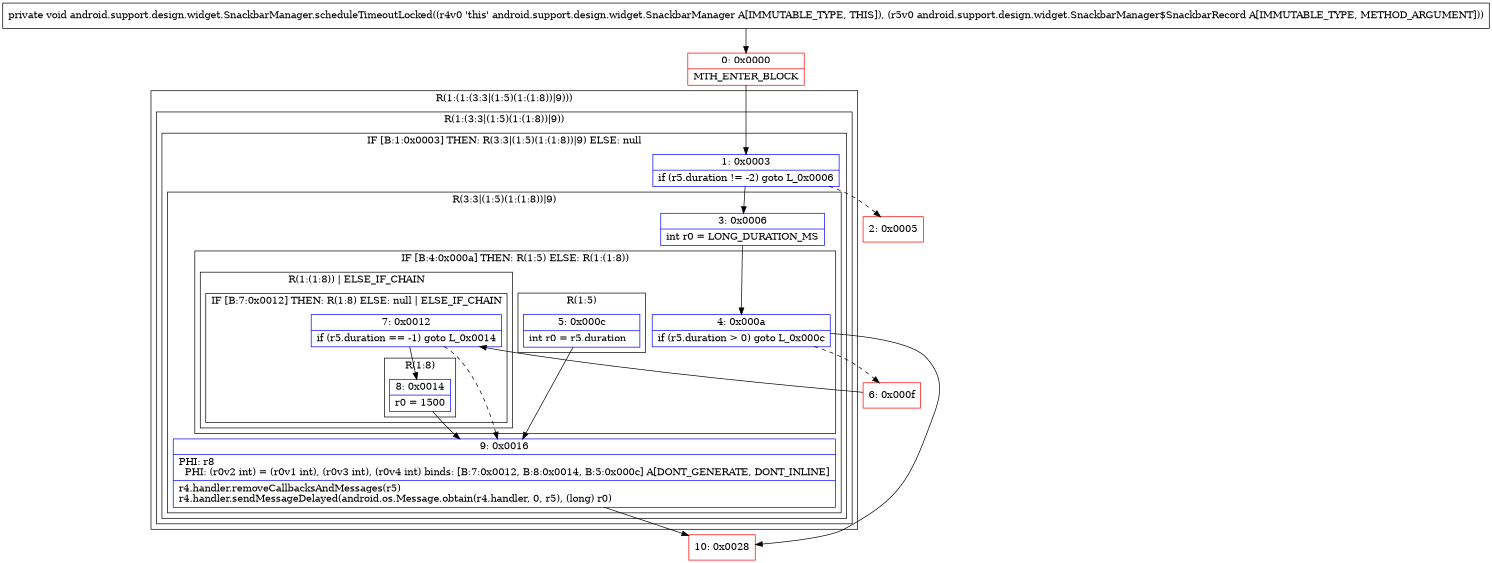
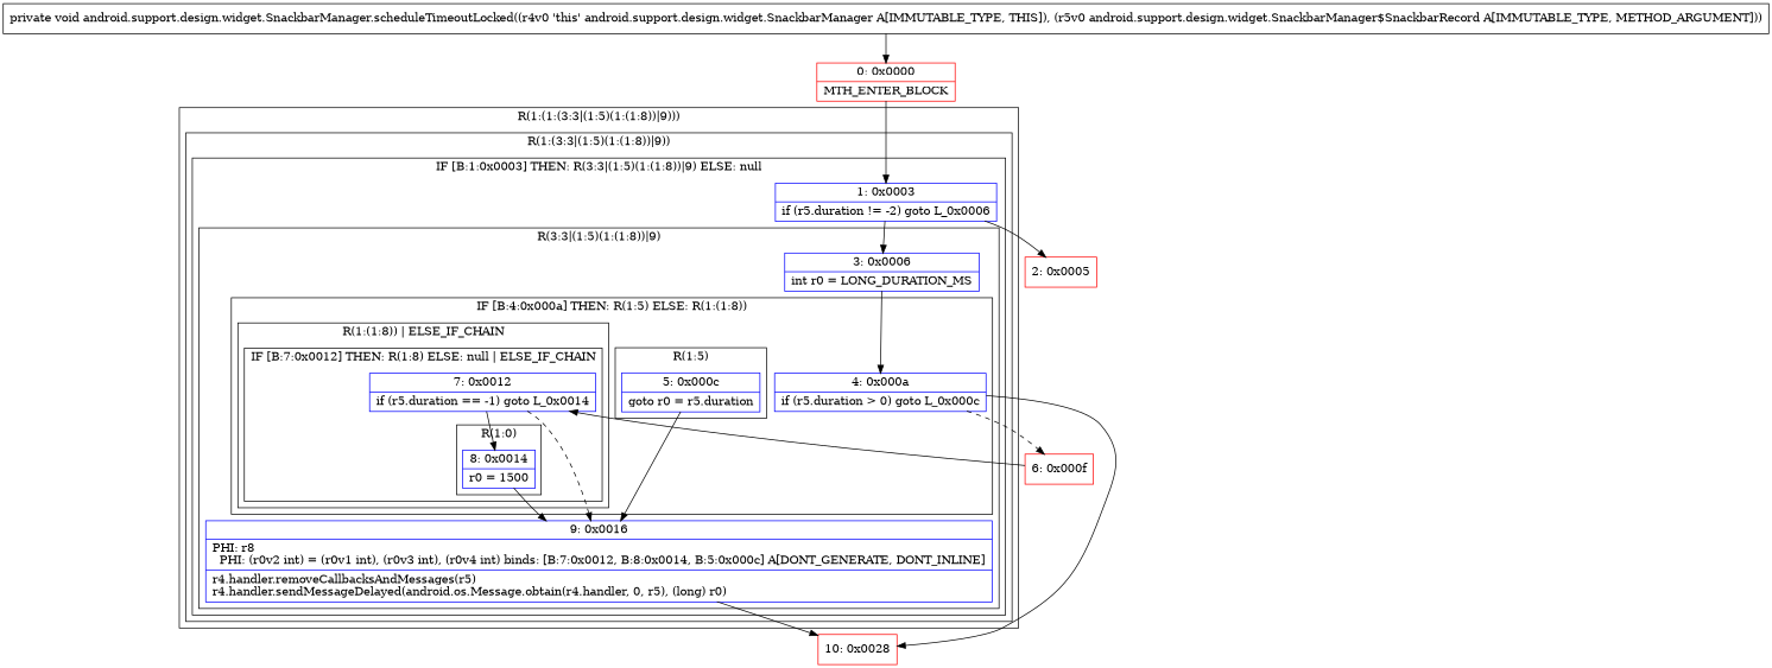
  digraph {
    node [color=blue shape=record]
-   n1 [label="{5\:\ 0x000c|int r0 = r5.duration\l}"]
+   n1 [label="{5\:\ 0x000c|goto r0 = r5.duration\l}"]
    n2 [label="{8\:\ 0x0014|r0 = 1500\l}"]
    n3 [label="{7\:\ 0x0012|if (r5.duration == \-1) goto L_0x0014\l}"]
    n4 [label="{4\:\ 0x000a|if (r5.duration \> 0) goto L_0x000c\l}"]
    n5 [label="{3\:\ 0x0006|int r0 = LONG_DURATION_MS\l}"]
    n6 [label="{9\:\ 0x0016|PHI: r8 \l  PHI: (r0v2 int) = (r0v1 int), (r0v3 int), (r0v4 int) binds: [B:7:0x0012, B:8:0x0014, B:5:0x000c] A[DONT_GENERATE, DONT_INLINE]\l|r4.handler.removeCallbacksAndMessages(r5)\lr4.handler.sendMessageDelayed(android.os.Message.obtain(r4.handler, 0, r5), (long) r0)\l}"]
    n7 [label="{1\:\ 0x0003|if (r5.duration != \-2) goto L_0x0006\l}"]
    n8 [color=red label="{6\:\ 0x000f}"]
    n9 [color=red label="{10\:\ 0x0028}"]
    n10 [color=red label="{2\:\ 0x0005}"]
    n11 [color=red label="{0\:\ 0x0000|MTH_ENTER_BLOCK\l}"]
    n12 [label="{private void android.support.design.widget.SnackbarManager.scheduleTimeoutLocked((r4v0 'this' android.support.design.widget.SnackbarManager A[IMMUTABLE_TYPE, THIS]), (r5v0 android.support.design.widget.SnackbarManager$SnackbarRecord A[IMMUTABLE_TYPE, METHOD_ARGUMENT])) }" color=""]
    subgraph cluster_1 {
      label="R(1:(1:(3:3|(1:5)(1:(1:8))|9)))"
      subgraph cluster_2 {
        label="R(1:(3:3|(1:5)(1:(1:8))|9))"
        subgraph cluster_3 {
          label="IF [B:1:0x0003] THEN: R(3:3|(1:5)(1:(1:8))|9) ELSE: null"
          n7
          subgraph cluster_4 {
            label="R(3:3|(1:5)(1:(1:8))|9)"
            n5
            n6
            subgraph cluster_5 {
              label="IF [B:4:0x000a] THEN: R(1:5) ELSE: R(1:(1:8))"
              n4
              subgraph cluster_6 {
                label="R(1:5)"
                n1
              }
              subgraph cluster_7 {
                label="R(1:(1:8)) | ELSE_IF_CHAIN\l"
                subgraph cluster_8 {
                  label="IF [B:7:0x0012] THEN: R(1:8) ELSE: null | ELSE_IF_CHAIN\l"
                  n3
                  subgraph cluster_9 {
-                   label="R(1:8)"
+                   label="R(1:0)"
                    n2
                  }
                }
              }
            }
          }
        }
      }
    }
    n1 -> n6
    n2 -> n6
    n3 -> n2
    n3 -> n6 [style=dashed]
    n4 -> n8 [style=dashed]
    n4 -> n9
    n5 -> n4
    n6 -> n9
    n7 -> n5
-   n7 -> n10 [style=dashed]
+   n7 -> n10 [style=solid]
    n8 -> n3
    n11 -> n7
    n12 -> n11
  }
